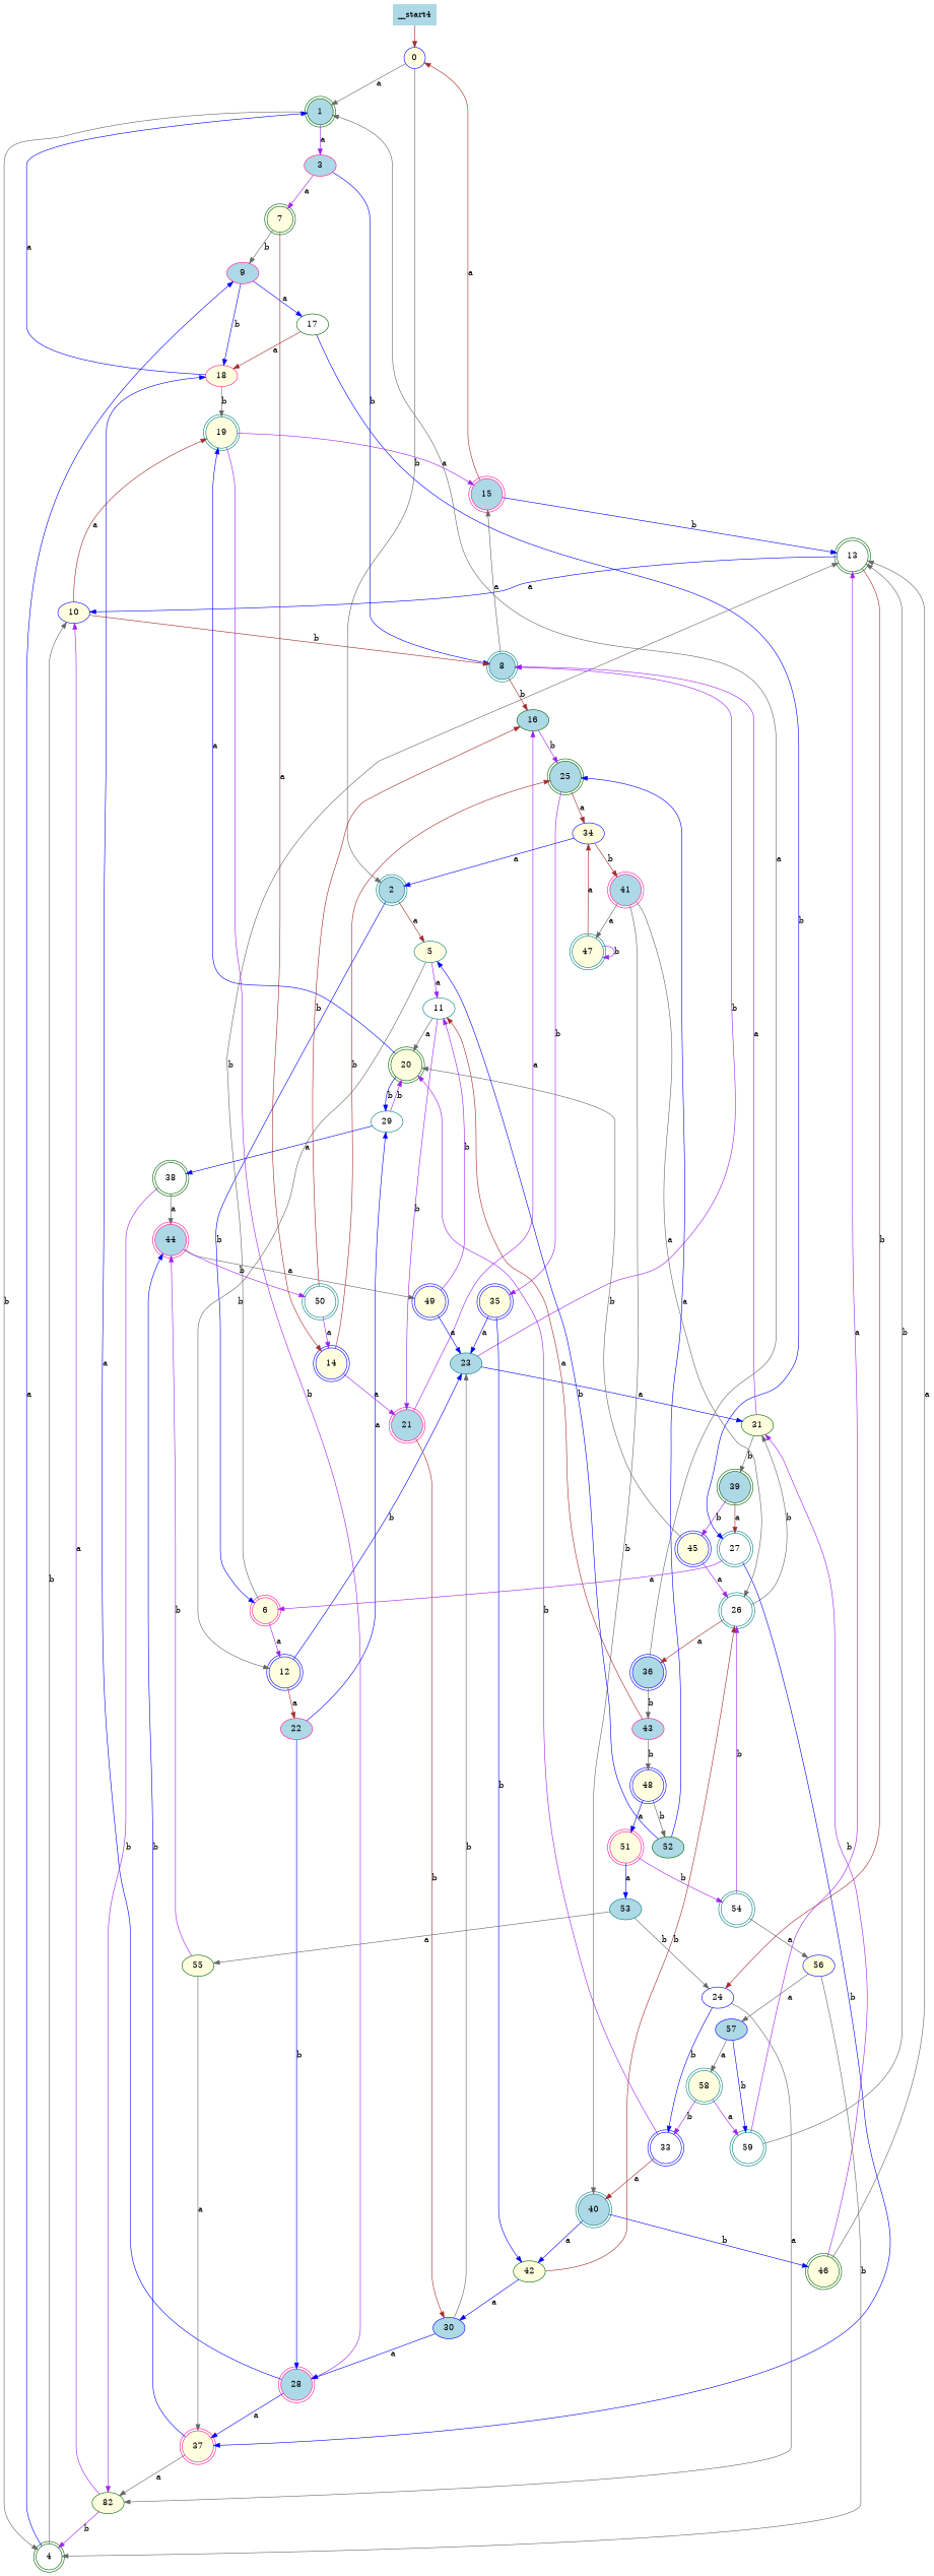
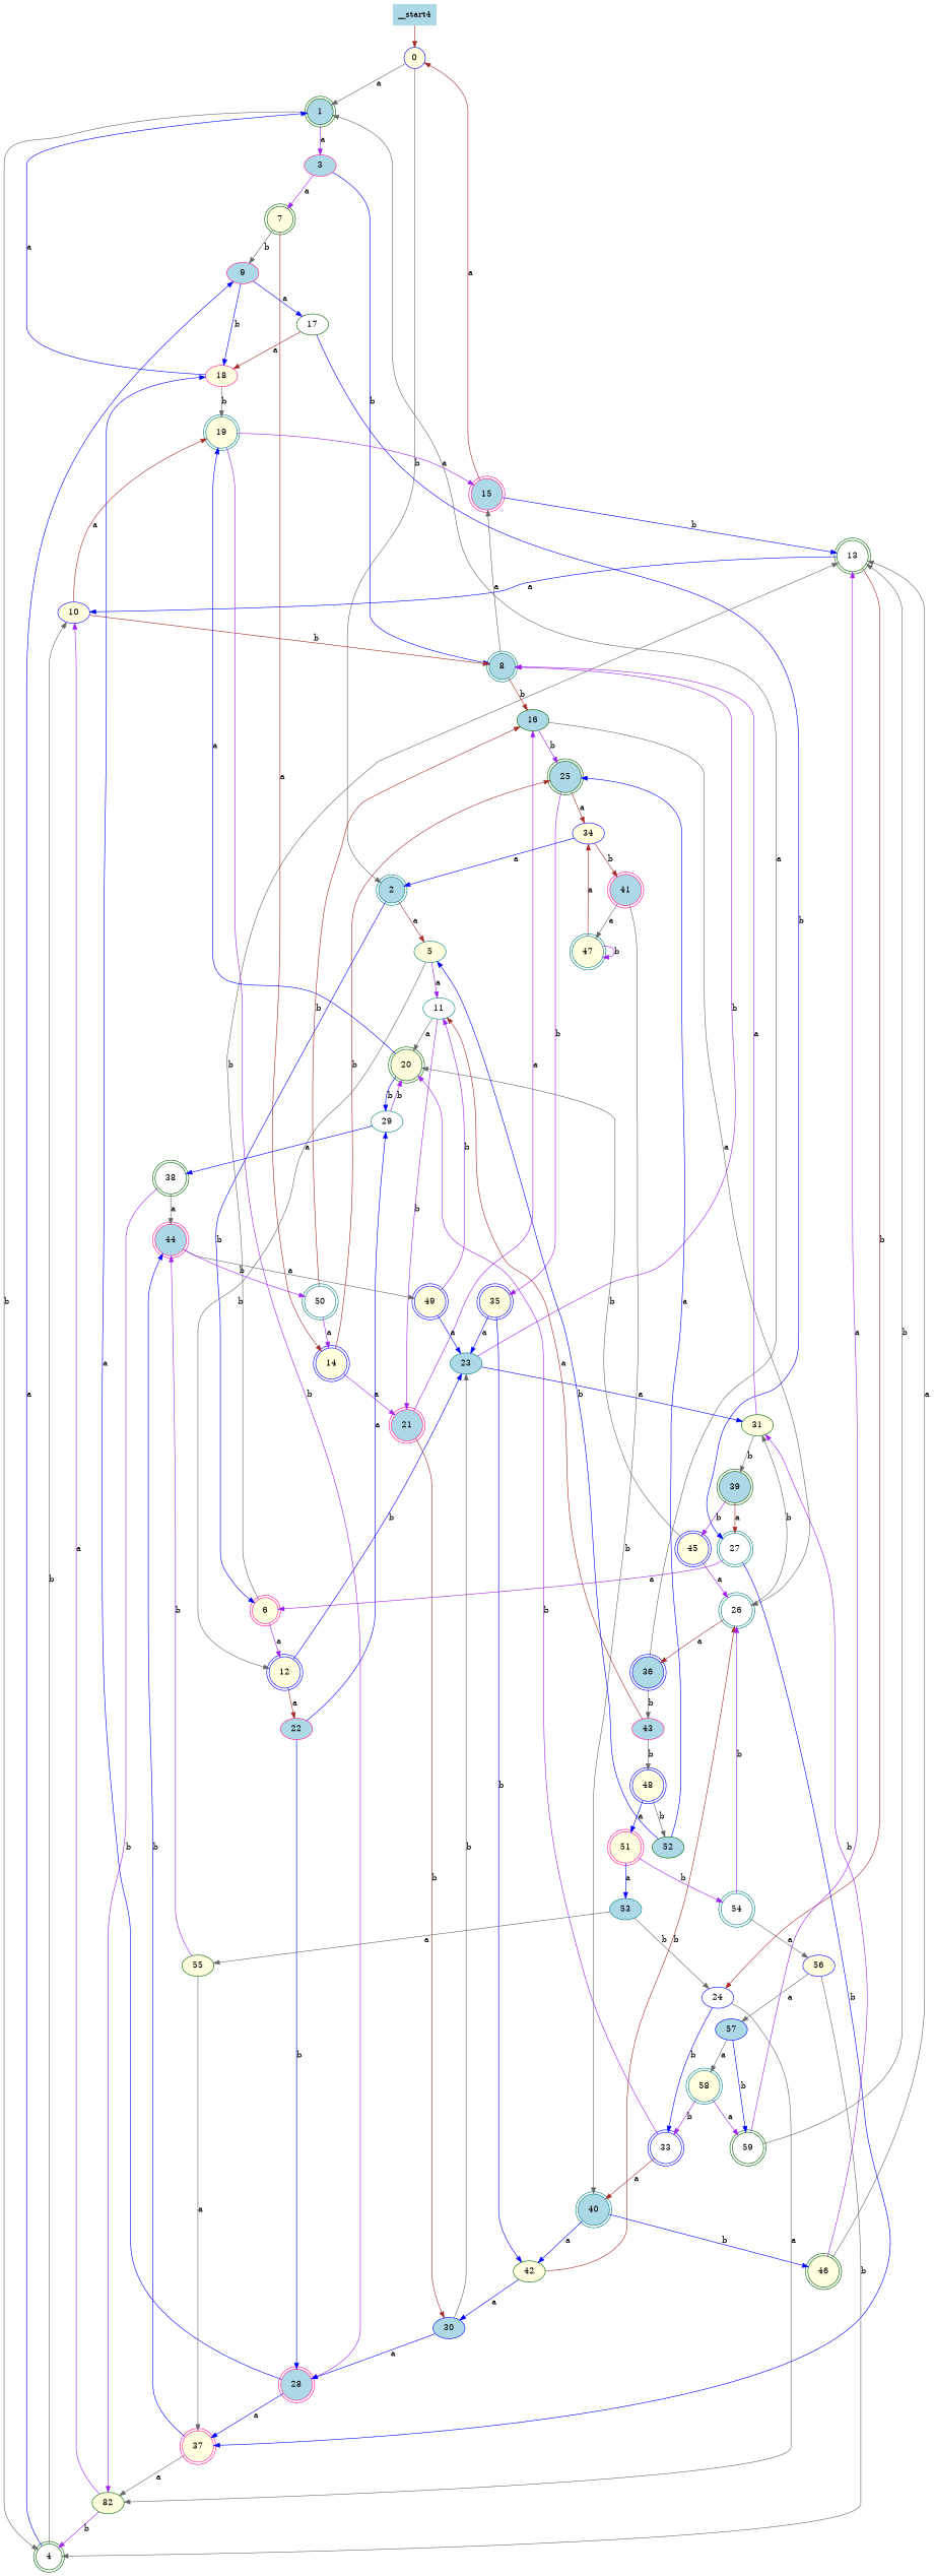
  digraph {
    node [color=darkgreen fillcolor=lightyellow shape=doublecircle style=filled]
    edge [color=gray40]
    n1 [color=deeppink fillcolor=lightblue label=__start4 shape=none]
    0 [color=blue shape=circle]
    1 [fillcolor=lightblue]
    2 [color=teal fillcolor=lightblue]
    3 [color=deeppink fillcolor=lightblue shape=""]
    4 [fillcolor=white]
    5 [color=teal shape=""]
    6 [color=deeppink]
    7
    8 [color=teal fillcolor=lightblue]
    9 [color=deeppink fillcolor=lightblue shape=""]
    10 [color=blue shape=""]
    11 [color=teal fillcolor=white shape=""]
    12 [color=blue]
    13 [fillcolor=white]
    14 [color=blue]
    15 [color=deeppink fillcolor=lightblue]
    16 [fillcolor=lightblue shape=""]
    17 [fillcolor=white shape=""]
    18 [color=deeppink shape=""]
    19 [color=teal]
    20
    21 [color=deeppink fillcolor=lightblue]
    22 [color=deeppink fillcolor=lightblue shape=""]
    23 [color=teal fillcolor=lightblue shape=""]
    24 [color=blue fillcolor=white shape=""]
    25 [fillcolor=lightblue]
    26 [color=teal fillcolor=white]
    27 [color=teal fillcolor=white]
    28 [color=deeppink fillcolor=lightblue]
    29 [color=teal fillcolor=white shape=""]
    30 [color=blue fillcolor=lightblue shape=""]
    31 [shape=""]
    n34 [label=82 shape=""]
    33 [color=blue fillcolor=white]
    34 [color=blue shape=""]
    35 [color=blue]
    36 [color=blue fillcolor=lightblue]
    37 [color=deeppink]
    38 [fillcolor=white]
    39 [fillcolor=lightblue]
    40 [color=teal fillcolor=lightblue]
    41 [color=deeppink fillcolor=lightblue]
    42 [shape=""]
    43 [color=deeppink fillcolor=lightblue shape=""]
    44 [color=deeppink fillcolor=lightblue]
    45 [color=blue]
    46
    47 [color=teal]
    48 [color=blue]
    49 [color=blue]
    50 [color=teal fillcolor=white]
    51 [color=deeppink]
    52 [fillcolor=lightblue shape=""]
    53 [color=teal fillcolor=lightblue shape=""]
    54 [color=teal fillcolor=white]
    55 [shape=""]
    56 [color=blue shape=""]
    57 [color=blue fillcolor=lightblue shape=""]
    58 [color=teal]
-   59 [color=teal fillcolor=white]
+   59 [fillcolor=white]
    n1 -> 0 [color=brown]
    0 -> 1 [label=a]
    0 -> 2 [label=b]
    1 -> 3 [color=purple label=a]
    1 -> 4 [label=b]
    2 -> 5 [color=brown label=a]
    2 -> 6 [color=blue label=b]
    3 -> 7 [color=purple label=a]
    3 -> 8 [color=blue label=b]
    4 -> 9 [color=blue label=a]
    4 -> 10 [label=b]
    5 -> 11 [color=purple label=a]
    5 -> 12 [label=b]
    6 -> 12 [color=purple label=a]
    6 -> 13 [label=b]
    7 -> 9 [label=b]
    7 -> 14 [color=brown label=a]
    8 -> 15 [label=a]
    8 -> 16 [color=brown label=b]
    9 -> 17 [color=blue label=a]
    9 -> 18 [color=blue label=b]
    10 -> 8 [color=brown label=b]
    10 -> 19 [color=brown label=a]
    11 -> 20 [label=a]
    11 -> 21 [color=purple label=b]
    12 -> 22 [color=brown label=a]
    12 -> 23 [color=blue label=b]
    13 -> 10 [color=blue label=a]
    13 -> 24 [color=brown label=b]
    14 -> 21 [color=purple label=a]
    14 -> 25 [color=brown label=b]
    15 -> 0 [color=brown label=a]
    15 -> 13 [color=blue label=b]
    16 -> 25 [color=purple label=b]
-   41 -> 26 [label=a]
+   16 -> 26 [label=a]
    17 -> 18 [color=brown label=a]
    17 -> 27 [color=blue label=b]
    18 -> 1 [color=blue label=a]
    18 -> 19 [label=b]
    19 -> 15 [color=purple label=a]
    19 -> 28 [color=purple label=b]
    20 -> 19 [color=blue label=a]
    20 -> 29 [color=blue label=b]
    21 -> 16 [color=purple label=a]
    21 -> 30 [color=brown label=b]
    22 -> 28 [color=blue label=b]
    22 -> 29 [color=blue label=a]
    23 -> 8 [color=purple label=b]
    23 -> 31 [color=blue label=a]
    24 -> n34 [label=a]
    24 -> 33 [color=blue label=b]
    25 -> 34 [color=brown label=a]
    25 -> 35 [color=purple label=b]
    26 -> 31 [label=b]
    26 -> 36 [color=brown label=a]
    27 -> 6 [color=purple label=a]
    27 -> 37 [color=blue label=b]
    28 -> 18 [color=blue label=a]
    28 -> 37 [color=blue label=a]
    29 -> 20 [color=purple label=b]
    29 -> 38 [color=blue label=a]
    30 -> 23 [label=b]
    30 -> 28 [color=blue label=a]
    31 -> 8 [color=purple label=a]
    31 -> 39 [label=b]
    n34 -> 4 [color=purple label=b]
    n34 -> 10 [color=purple label=a]
    33 -> 20 [color=purple label=b]
    33 -> 40 [color=brown label=a]
    34 -> 2 [color=blue label=a]
    34 -> 41 [color=brown label=b]
    35 -> 23 [color=blue label=a]
    35 -> 42 [color=blue label=b]
    36 -> 1 [label=a]
    36 -> 43 [label=b]
    37 -> n34 [label=a]
    37 -> 44 [color=blue label=b]
    38 -> n34 [color=purple label=b]
    38 -> 44 [label=a]
    39 -> 27 [color=brown label=a]
    39 -> 45 [color=purple label=b]
    40 -> 42 [color=blue label=a]
    40 -> 46 [color=blue label=b]
    41 -> 40 [label=b]
    41 -> 47 [label=a]
    42 -> 26 [color=brown label=b]
    42 -> 30 [color=blue label=a]
    43 -> 11 [color=brown label=a]
    43 -> 48 [label=b]
    44 -> 49 [label=a]
    44 -> 50 [color=purple label=b]
    45 -> 20 [label=b]
    45 -> 26 [color=purple label=a]
    46 -> 13 [label=a]
    46 -> 31 [color=purple label=b]
    47 -> 34 [color=brown label=a]
    47 -> 47 [color=purple label=b]
    48 -> 51 [color=blue label=a]
    48 -> 52 [label=b]
    49 -> 11 [color=purple label=b]
    49 -> 23 [color=blue label=a]
    50 -> 14 [color=purple label=a]
    50 -> 16 [color=brown label=b]
    51 -> 53 [color=blue label=a]
    51 -> 54 [color=purple label=b]
    52 -> 5 [color=blue label=b]
    52 -> 25 [color=blue label=a]
    53 -> 24 [label=b]
    53 -> 55 [label=a]
    54 -> 26 [color=purple label=b]
    54 -> 56 [label=a]
    55 -> 37 [label=a]
    55 -> 44 [color=purple label=b]
    56 -> 4 [label=b]
    56 -> 57 [label=a]
    57 -> 58 [label=a]
    57 -> 59 [color=blue label=b]
    58 -> 33 [color=purple label=b]
    58 -> 59 [color=purple label=a]
    59 -> 13 [color=purple label=a]
    59 -> 13 [label=b]
  }
